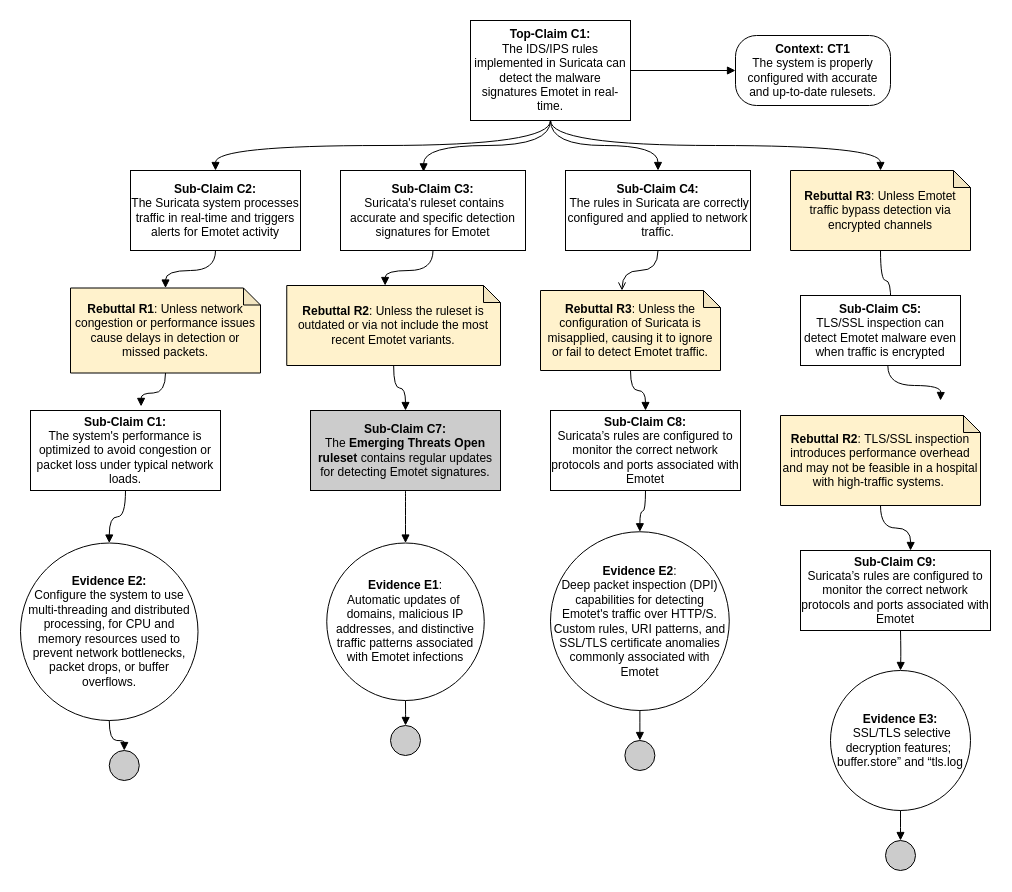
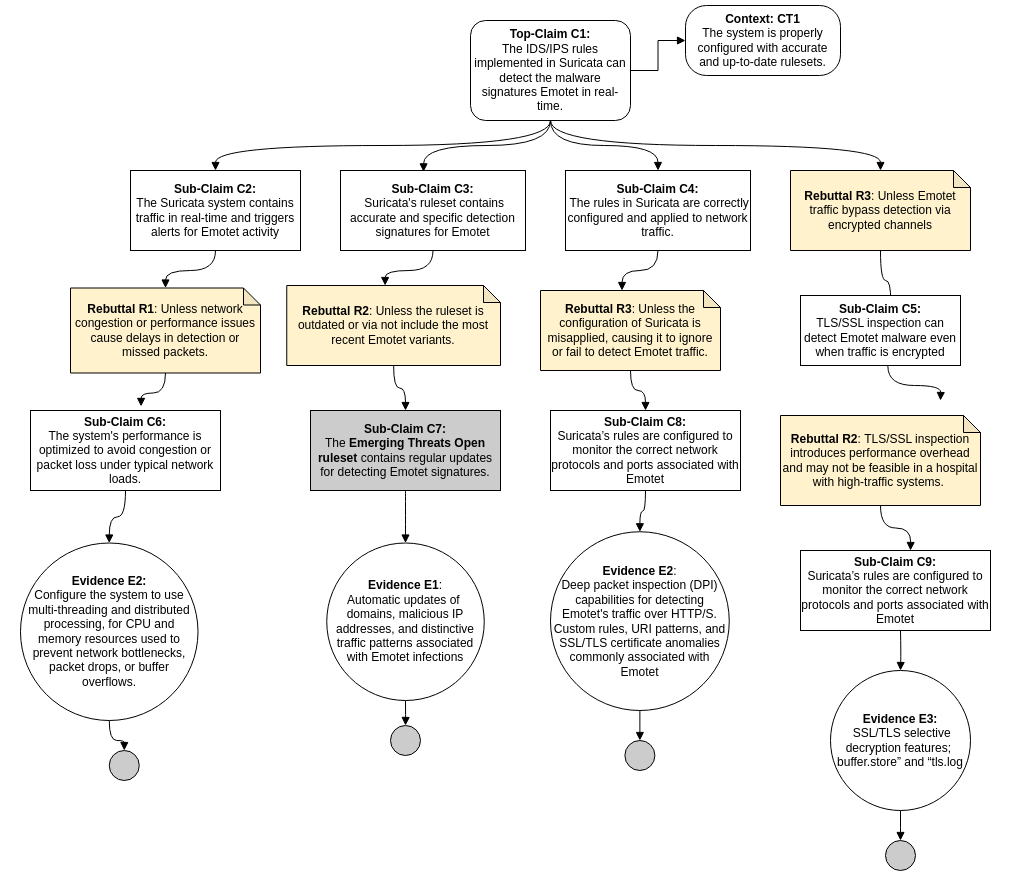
  <mxCell id="0" />
  <mxCell id="1" parent="0" />
  <mxCell id="2" style="edgeStyle=orthogonalEdgeStyle;rounded=0;orthogonalLoop=1;jettySize=auto;html=1;exitX=1;exitY=0.5;exitDx=0;exitDy=0;entryX=0;entryY=0.5;entryDx=0;entryDy=0;endArrow=block;endFill=1;" parent="1" source="5" target="6" edge="1"><mxGeometry relative="1" as="geometry" /></mxCell>
  <mxCell id="3" value="" style="edgeStyle=orthogonalEdgeStyle;rounded=0;orthogonalLoop=1;jettySize=auto;html=1;endArrow=block;endFill=1;curved=1;entryX=0.449;entryY=0.017;entryDx=0;entryDy=0;entryPerimeter=0;" parent="1" source="5" target="25" edge="1"><mxGeometry relative="1" as="geometry"><mxPoint x="491.889" y="160" as="targetPoint" /></mxGeometry></mxCell>
  <mxCell id="4" style="edgeStyle=orthogonalEdgeStyle;curved=1;rounded=0;orthogonalLoop=1;jettySize=auto;html=1;exitX=0.5;exitY=1;exitDx=0;exitDy=0;endArrow=block;endFill=1;entryX=0.5;entryY=0;entryDx=0;entryDy=0;" parent="1" source="5" target="27" edge="1"><mxGeometry relative="1" as="geometry"><mxPoint x="720" y="140" as="targetPoint" /></mxGeometry></mxCell>
- <mxCell id="5" value="&lt;b&gt;Top-Claim C1:&lt;br&gt;&lt;/b&gt;The IDS/IPS rules implemented in Suricata can detect the malware signatures Emotet in real-time." style="rounded=0;whiteSpace=wrap;html=1;" parent="1" vertex="1"><mxGeometry x="470" y="20" width="160" height="100" as="geometry" /></mxCell>
- <mxCell id="6" value="&lt;b&gt;Context: CT1&lt;/b&gt;&lt;br&gt;The system is properly configured with accurate and up-to-date rulesets." style="rounded=1;whiteSpace=wrap;html=1;arcSize=30;" parent="1" vertex="1"><mxGeometry x="735" y="35" width="155" height="70" as="geometry" /></mxCell>
+ <mxCell id="5" value="&lt;b&gt;Top-Claim C1:&lt;br&gt;&lt;/b&gt;The IDS/IPS rules implemented in Suricata can detect the malware signatures Emotet in real-time." style="whiteSpace=wrap;html=1;rounded=1;" parent="1" vertex="1"><mxGeometry x="470" y="20" width="160" height="100" as="geometry" /></mxCell>
+ <mxCell id="6" value="&lt;b&gt;Context: CT1&lt;/b&gt;&lt;br&gt;The system is properly configured with accurate and up-to-date rulesets." style="rounded=1;whiteSpace=wrap;html=1;arcSize=30;" parent="1" vertex="1"><mxGeometry x="685" y="5" width="155" height="70" as="geometry" /></mxCell>
  <mxCell id="7" style="edgeStyle=orthogonalEdgeStyle;curved=1;rounded=0;orthogonalLoop=1;jettySize=auto;html=1;endArrow=block;endFill=1;exitX=0.5;exitY=1;exitDx=0;exitDy=0;entryX=0;entryY=0;entryDx=98.375;entryDy=0;entryPerimeter=0;" parent="1" source="25" target="26" edge="1"><mxGeometry relative="1" as="geometry"><mxPoint x="500" y="250" as="sourcePoint" /><mxPoint x="548.847" y="270" as="targetPoint" /></mxGeometry></mxCell>
  <mxCell id="8" style="edgeStyle=orthogonalEdgeStyle;curved=1;rounded=0;orthogonalLoop=1;jettySize=auto;html=1;exitX=0.5;exitY=1;exitDx=0;exitDy=0;endArrow=block;endFill=1;exitPerimeter=0;entryX=0.5;entryY=0;entryDx=0;entryDy=0;" parent="1" source="26" target="40" edge="1"><mxGeometry relative="1" as="geometry"><mxPoint x="550" y="350" as="sourcePoint" /><mxPoint x="420" y="400" as="targetPoint" /></mxGeometry></mxCell>
- <mxCell id="9" style="edgeStyle=orthogonalEdgeStyle;curved=1;rounded=0;orthogonalLoop=1;jettySize=auto;html=1;endArrow=open;endFill=1;exitX=0.5;exitY=1;exitDx=0;exitDy=0;entryX=0;entryY=0;entryDx=81.5;entryDy=0;entryPerimeter=0;" parent="1" source="27" target="12" edge="1"><mxGeometry relative="1" as="geometry"><mxPoint x="539.96" y="340" as="sourcePoint" /><mxPoint x="620" y="300" as="targetPoint" /></mxGeometry></mxCell>
+ <mxCell id="9" style="edgeStyle=orthogonalEdgeStyle;curved=1;rounded=0;orthogonalLoop=1;jettySize=auto;html=1;endArrow=block;endFill=1;exitX=0.5;exitY=1;exitDx=0;exitDy=0;entryX=0;entryY=0;entryDx=81.5;entryDy=0;entryPerimeter=0;" parent="1" source="27" target="12" edge="1"><mxGeometry relative="1" as="geometry"><mxPoint x="539.96" y="340" as="sourcePoint" /><mxPoint x="620" y="300" as="targetPoint" /></mxGeometry></mxCell>
  <mxCell id="10" value="&lt;b&gt;Rebuttal R1&lt;/b&gt;: Unless network congestion or performance issues cause delays in detection or missed packets." style="shape=note;whiteSpace=wrap;html=1;backgroundOutline=1;darkOpacity=0.05;size=17;fillColor=#FFF2CC;" parent="1" vertex="1"><mxGeometry x="70" y="287.5" width="190" height="85" as="geometry" /></mxCell>
  <mxCell id="11" style="edgeStyle=orthogonalEdgeStyle;curved=1;rounded=0;orthogonalLoop=1;jettySize=auto;html=1;endArrow=block;endFill=1;exitX=0.5;exitY=1;exitDx=0;exitDy=0;exitPerimeter=0;entryX=0.5;entryY=0;entryDx=0;entryDy=0;" parent="1" source="12" target="41" edge="1"><mxGeometry relative="1" as="geometry"><mxPoint x="619.997" y="370" as="sourcePoint" /><mxPoint x="660" y="400" as="targetPoint" /></mxGeometry></mxCell>
  <mxCell id="12" value="&lt;b&gt;Rebuttal R3&lt;/b&gt;: Unless the configuration of Suricata is misapplied, causing it to ignore or fail to detect Emotet traffic." style="shape=note;whiteSpace=wrap;html=1;backgroundOutline=1;darkOpacity=0.05;size=17;fillColor=#FFF2CC;" parent="1" vertex="1"><mxGeometry x="540" y="290" width="180" height="80" as="geometry" /></mxCell>
  <mxCell id="13" style="edgeStyle=orthogonalEdgeStyle;curved=1;rounded=0;orthogonalLoop=1;jettySize=auto;html=1;endArrow=block;endFill=1;exitX=0.5;exitY=1;exitDx=0;exitDy=0;entryX=0.5;entryY=0;entryDx=0;entryDy=0;" parent="1" source="5" target="14" edge="1"><mxGeometry relative="1" as="geometry"><mxPoint x="230" y="440" as="targetPoint" /></mxGeometry></mxCell>
- <mxCell id="14" value="&lt;b&gt;Sub-Claim C2:&lt;br&gt;&lt;/b&gt;The Suricata system processes traffic in real-time and triggers alerts for Emotet activity" style="rounded=0;whiteSpace=wrap;html=1;" parent="1" vertex="1"><mxGeometry x="130" y="170" width="170" height="80" as="geometry" /></mxCell>
+ <mxCell id="14" value="&lt;b&gt;Sub-Claim C2:&lt;br&gt;&lt;/b&gt;The Suricata system contains traffic in real-time and triggers alerts for Emotet activity" style="rounded=0;whiteSpace=wrap;html=1;" parent="1" vertex="1"><mxGeometry x="130" y="170" width="170" height="80" as="geometry" /></mxCell>
  <mxCell id="15" style="edgeStyle=orthogonalEdgeStyle;curved=1;rounded=0;orthogonalLoop=1;jettySize=auto;html=1;endArrow=block;endFill=1;exitX=0.5;exitY=1;exitDx=0;exitDy=0;exitPerimeter=0;" parent="1" edge="1" source="35"><mxGeometry relative="1" as="geometry"><mxPoint x="450" y="1020" as="sourcePoint" /><mxPoint x="910" y="550" as="targetPoint" /></mxGeometry></mxCell>
  <mxCell id="16" style="edgeStyle=orthogonalEdgeStyle;curved=1;rounded=0;orthogonalLoop=1;jettySize=auto;html=1;entryX=0.5;entryY=0;entryDx=0;entryDy=0;endArrow=block;endFill=1;" parent="1" source="17" target="20" edge="1"><mxGeometry relative="1" as="geometry" /></mxCell>
  <mxCell id="17" value="&lt;b&gt;Evidence E1&lt;/b&gt;:&lt;br&gt;Automatic updates of&amp;nbsp; domains, malicious IP addresses, and distinctive traffic patterns associated with Emotet infections" style="ellipse;whiteSpace=wrap;html=1;aspect=fixed;fillColor=#ffffff;rounded=0;" parent="1" vertex="1"><mxGeometry x="326.25" y="542.5" width="157.5" height="157.5" as="geometry" /></mxCell>
  <mxCell id="18" style="edgeStyle=orthogonalEdgeStyle;curved=1;rounded=0;orthogonalLoop=1;jettySize=auto;html=1;entryX=0.5;entryY=0;entryDx=0;entryDy=0;endArrow=block;endFill=1;" parent="1" source="19" target="21" edge="1"><mxGeometry relative="1" as="geometry" /></mxCell>
  <mxCell id="19" value="&lt;b&gt;Evidence E2:&lt;/b&gt;&lt;br&gt;Configure the system to use multi-threading and distributed processing, for CPU and memory resources used to prevent network bottlenecks, packet drops, or buffer overflows." style="ellipse;whiteSpace=wrap;html=1;aspect=fixed;fillColor=#ffffff;rounded=0;" parent="1" vertex="1"><mxGeometry x="20" y="542.5" width="177.5" height="177.5" as="geometry" /></mxCell>
  <mxCell id="20" value="" style="ellipse;whiteSpace=wrap;html=1;aspect=fixed;fillColor=#CCCCCC;" parent="1" vertex="1"><mxGeometry x="390" y="725" width="30" height="30" as="geometry" /></mxCell>
  <mxCell id="21" value="" style="ellipse;whiteSpace=wrap;html=1;aspect=fixed;fillColor=#CCCCCC;" parent="1" vertex="1"><mxGeometry x="108.75" y="750" width="30" height="30" as="geometry" /></mxCell>
  <mxCell id="22" value="&lt;b&gt;Evidence E3:&lt;/b&gt;&lt;br&gt;&amp;nbsp;SSL/TLS selective decryption features;&amp;nbsp;&lt;br&gt;&lt;div&gt;buffer.store” and “tls.log&lt;br&gt;&lt;/div&gt;" style="ellipse;whiteSpace=wrap;html=1;aspect=fixed;fillColor=#ffffff;rounded=0;" parent="1" vertex="1"><mxGeometry x="830" y="670" width="140" height="140" as="geometry" /></mxCell>
  <mxCell id="23" style="edgeStyle=orthogonalEdgeStyle;curved=1;rounded=0;orthogonalLoop=1;jettySize=auto;html=1;endArrow=block;endFill=1;exitX=0.5;exitY=1;exitDx=0;exitDy=0;entryX=0.5;entryY=0;entryDx=0;entryDy=0;entryPerimeter=0;" parent="1" source="5" target="33" edge="1"><mxGeometry relative="1" as="geometry"><mxPoint x="860" y="500" as="targetPoint" /></mxGeometry></mxCell>
  <mxCell id="24" style="edgeStyle=orthogonalEdgeStyle;curved=1;rounded=0;orthogonalLoop=1;jettySize=auto;html=1;endArrow=block;endFill=1;exitX=0.5;exitY=1;exitDx=0;exitDy=0;exitPerimeter=0;" parent="1" source="33" edge="1"><mxGeometry relative="1" as="geometry"><mxPoint x="872.22" y="250" as="sourcePoint" /><mxPoint x="890" y="310" as="targetPoint" /></mxGeometry></mxCell>
  <mxCell id="25" value="&lt;b&gt;Sub-Claim C3:&lt;br&gt;&lt;/b&gt;&amp;nbsp;Suricata's ruleset contains accurate and specific detection signatures for Emotet" style="rounded=0;whiteSpace=wrap;html=1;" parent="1" vertex="1"><mxGeometry x="340" y="170" width="185" height="80" as="geometry" /></mxCell>
  <mxCell id="26" value="&lt;b&gt;Rebuttal R2&lt;/b&gt;: Unless the ruleset is outdated or via not include the most recent Emotet variants." style="shape=note;whiteSpace=wrap;html=1;backgroundOutline=1;darkOpacity=0.05;size=17;fillColor=#FFF2CC;" parent="1" vertex="1"><mxGeometry x="286.25" y="285" width="213.75" height="80" as="geometry" /></mxCell>
  <mxCell id="27" value="&lt;b&gt;Sub-Claim C4:&lt;br&gt;&lt;/b&gt;&amp;nbsp;The rules in Suricata are correctly configured and applied to network traffic." style="rounded=0;whiteSpace=wrap;html=1;" parent="1" vertex="1"><mxGeometry x="565" y="170" width="185" height="80" as="geometry" /></mxCell>
  <mxCell id="28" value="&lt;b&gt;Evidence E2&lt;/b&gt;:&lt;br&gt;Deep packet inspection (DPI) capabilities for detecting Emotet's traffic over HTTP/S. Custom rules, URI patterns, and SSL/TLS certificate anomalies commonly associated with Emotet" style="ellipse;whiteSpace=wrap;html=1;aspect=fixed;fillColor=#ffffff;rounded=0;" parent="1" vertex="1"><mxGeometry x="550" y="531.25" width="178.75" height="178.75" as="geometry" /></mxCell>
  <mxCell id="29" style="edgeStyle=orthogonalEdgeStyle;curved=1;rounded=0;orthogonalLoop=1;jettySize=auto;html=1;endArrow=block;endFill=1;exitX=0.546;exitY=1.008;exitDx=0;exitDy=0;exitPerimeter=0;" parent="1" source="34" edge="1"><mxGeometry relative="1" as="geometry"><mxPoint y="370" as="sourcePoint" x="880" /><mxPoint x="940" y="400" as="targetPoint" /></mxGeometry></mxCell>
  <mxCell id="30" value="Text" style="edgeLabel;html=1;align=center;verticalAlign=middle;resizable=0;points=[];" parent="29" vertex="1" connectable="0"><mxGeometry x="-1" y="8" relative="1" as="geometry"><mxPoint x="-3" y="-7" as="offset" /></mxGeometry></mxCell>
  <mxCell id="31" style="edgeStyle=orthogonalEdgeStyle;curved=1;rounded=0;orthogonalLoop=1;jettySize=auto;html=1;entryX=0.5;entryY=0;entryDx=0;entryDy=0;endArrow=block;endFill=1;exitX=0.5;exitY=1;exitDx=0;exitDy=0;" parent="1" source="28" target="32" edge="1"><mxGeometry relative="1" as="geometry"><mxPoint x="395" y="1385" as="sourcePoint" /></mxGeometry></mxCell>
  <mxCell id="32" value="" style="ellipse;whiteSpace=wrap;html=1;aspect=fixed;fillColor=#CCCCCC;" parent="1" vertex="1"><mxGeometry x="624.38" y="740" width="30" height="30" as="geometry" /></mxCell>
  <mxCell id="33" value="&lt;b&gt;Rebuttal R3&lt;/b&gt;: Unless Emotet traffic bypass detection via encrypted channels" style="shape=note;whiteSpace=wrap;html=1;backgroundOutline=1;darkOpacity=0.05;size=17;fillColor=#FFF2CC;" parent="1" vertex="1"><mxGeometry x="790" y="170" width="180" height="80" as="geometry" /></mxCell>
  <mxCell id="34" value="&lt;b&gt;Sub-Claim C5:&lt;br&gt;&lt;/b&gt;TLS/SSL inspection&amp;nbsp;can detect Emotet malware even when traffic is encrypted " style="rounded=0;whiteSpace=wrap;html=1;" parent="1" vertex="1"><mxGeometry x="800" y="295" width="160" height="70" as="geometry" /></mxCell>
  <mxCell id="35" value="&lt;b&gt;Rebuttal R2&lt;/b&gt;:&amp;nbsp;TLS/SSL inspection introduces performance overhead and may not be feasible in a hospital with high-traffic systems.&amp;nbsp;&lt;span style=&quot;color: rgba(0, 0, 0, 0); font-family: monospace; font-size: 0px; text-align: start; text-wrap: nowrap;&quot;&gt;%3CmxGraphModel%3E%3Croot%3E%3CmxCell%20id%3D%220%22%2F%3E%3CmxCell%20id%3D%221%22%20parent%3D%220%22%2F%3E%3CmxCell%20id%3D%222%22%20value%3D%22Rebuttal%20R2%3A%20Unless%20Tweety%20is%20handicapped%22%20style%3D%22shape%3Dnote%3BwhiteSpace%3Dwrap%3Bhtml%3D1%3BbackgroundOutline%3D1%3BdarkOpacity%3D0.05%3Bsize%3D17%3BfillColor%3D%23FFF2CC%3B%22%20vertex%3D%221%22%20parent%3D%221%22%3E%3CmxGeometry%20y%3D%22740%22%20width%3D%22140%22%20height%3D%2260%22%20as%3D%22geometry%22%2F%3E%3C%2FmxCell%3E%3C%2Froot%3E%3C%2FmxGraphModel%3E&lt;/span&gt;" style="shape=note;whiteSpace=wrap;html=1;backgroundOutline=1;darkOpacity=0.05;size=17;fillColor=#FFF2CC;" parent="1" vertex="1"><mxGeometry x="780" y="415" width="200" height="90" as="geometry" /></mxCell>
  <mxCell id="36" style="edgeStyle=orthogonalEdgeStyle;curved=1;rounded=0;orthogonalLoop=1;jettySize=auto;html=1;endArrow=block;endFill=1;entryX=0.5;entryY=0;entryDx=0;entryDy=0;entryPerimeter=0;exitX=0.5;exitY=1;exitDx=0;exitDy=0;" edge="1" parent="1" source="14" target="10"><mxGeometry relative="1" as="geometry"><mxPoint x="210" y="260" as="sourcePoint" /><mxPoint x="177" y="285" as="targetPoint" /></mxGeometry></mxCell>
  <mxCell id="37" style="edgeStyle=orthogonalEdgeStyle;curved=1;rounded=0;orthogonalLoop=1;jettySize=auto;html=1;endArrow=block;endFill=1;exitX=0.5;exitY=1;exitDx=0;exitDy=0;exitPerimeter=0;entryX=0.582;entryY=-0.051;entryDx=0;entryDy=0;entryPerimeter=0;" edge="1" parent="1" source="10" target="38"><mxGeometry relative="1" as="geometry"><mxPoint x="443" y="270" as="sourcePoint" /><mxPoint x="210" y="400" as="targetPoint" /></mxGeometry></mxCell>
- <mxCell id="38" value="&lt;b&gt;Sub-Claim C1:&lt;br&gt;&lt;/b&gt;The system's performance is optimized to avoid congestion or packet loss under typical network loads." style="rounded=0;whiteSpace=wrap;html=1;" vertex="1" parent="1"><mxGeometry x="30" y="410" width="190" height="80" as="geometry" /></mxCell>
+ <mxCell id="38" value="&lt;b&gt;Sub-Claim C6:&lt;br&gt;&lt;/b&gt;The system's performance is optimized to avoid congestion or packet loss under typical network loads." style="rounded=0;whiteSpace=wrap;html=1;" vertex="1" parent="1"><mxGeometry x="30" y="410" width="190" height="80" as="geometry" /></mxCell>
  <mxCell id="39" style="edgeStyle=orthogonalEdgeStyle;curved=1;rounded=0;orthogonalLoop=1;jettySize=auto;html=1;endArrow=block;endFill=1;exitX=0.5;exitY=1;exitDx=0;exitDy=0;entryX=0.5;entryY=0;entryDx=0;entryDy=0;" edge="1" parent="1" source="38" target="19"><mxGeometry relative="1" as="geometry"><mxPoint x="175" y="383" as="sourcePoint" /><mxPoint x="189" y="426" as="targetPoint" /></mxGeometry></mxCell>
  <mxCell id="40" value="&lt;b&gt;Sub-Claim C7:&lt;br&gt;&lt;/b&gt;The&amp;nbsp;&lt;strong&gt;Emerging Threats Open ruleset&lt;/strong&gt;&amp;nbsp;contains regular updates for detecting Emotet signatures." style="rounded=0;whiteSpace=wrap;html=1;fillColor=#cccccc;" vertex="1" parent="1"><mxGeometry x="310" y="410" width="190" height="80" as="geometry" /></mxCell>
  <mxCell id="41" value="&lt;b&gt;Sub-Claim C8:&lt;br&gt;&lt;/b&gt;Suricata’s rules are configured to monitor the correct network protocols and ports associated with Emotet" style="rounded=0;whiteSpace=wrap;html=1;" vertex="1" parent="1"><mxGeometry x="550" y="410" width="190" height="80" as="geometry" /></mxCell>
  <mxCell id="42" value="&lt;b&gt;Sub-Claim C9:&lt;br&gt;&lt;/b&gt;Suricata’s rules are configured to monitor the correct network protocols and ports associated with Emotet" style="rounded=0;whiteSpace=wrap;html=1;" vertex="1" parent="1"><mxGeometry x="800" y="550" width="190" height="80" as="geometry" /></mxCell>
  <mxCell id="43" style="edgeStyle=orthogonalEdgeStyle;curved=1;rounded=0;orthogonalLoop=1;jettySize=auto;html=1;endArrow=block;endFill=1;exitX=0.5;exitY=1;exitDx=0;exitDy=0;exitPerimeter=0;entryX=0.5;entryY=0;entryDx=0;entryDy=0;" edge="1" parent="1" target="22"><mxGeometry relative="1" as="geometry"><mxPoint x="900" y="630" as="sourcePoint" /><mxPoint x="900" y="690" as="targetPoint" /></mxGeometry></mxCell>
  <mxCell id="44" style="edgeStyle=orthogonalEdgeStyle;curved=1;rounded=0;orthogonalLoop=1;jettySize=auto;html=1;endArrow=block;endFill=1;entryX=0.5;entryY=0;entryDx=0;entryDy=0;exitX=0.5;exitY=1;exitDx=0;exitDy=0;" edge="1" parent="1" source="41" target="28"><mxGeometry relative="1" as="geometry"><mxPoint x="641" y="490" as="sourcePoint" /><mxPoint x="670" y="535" as="targetPoint" /></mxGeometry></mxCell>
  <mxCell id="45" value="" style="edgeStyle=orthogonalEdgeStyle;curved=1;rounded=0;orthogonalLoop=1;jettySize=auto;html=1;endArrow=block;endFill=1;exitX=0.5;exitY=1;exitDx=0;exitDy=0;" edge="1" parent="1" source="22" target="46"><mxGeometry relative="1" as="geometry"><mxPoint x="900" y="830" as="sourcePoint" /><mxPoint x="896" y="900" as="targetPoint" /></mxGeometry></mxCell>
  <mxCell id="46" value="" style="ellipse;whiteSpace=wrap;html=1;aspect=fixed;fillColor=#CCCCCC;" vertex="1" parent="1"><mxGeometry x="885" y="840" width="30" height="30" as="geometry" /></mxCell>
  <mxCell id="47" style="edgeStyle=orthogonalEdgeStyle;curved=1;rounded=0;orthogonalLoop=1;jettySize=auto;html=1;endArrow=block;endFill=1;exitX=0.5;exitY=1;exitDx=0;exitDy=0;entryX=0.5;entryY=0;entryDx=0;entryDy=0;" edge="1" parent="1" source="40" target="17"><mxGeometry relative="1" as="geometry"><mxPoint x="404.5" y="490" as="sourcePoint" /><mxPoint x="405" y="540" as="targetPoint" /></mxGeometry></mxCell>
